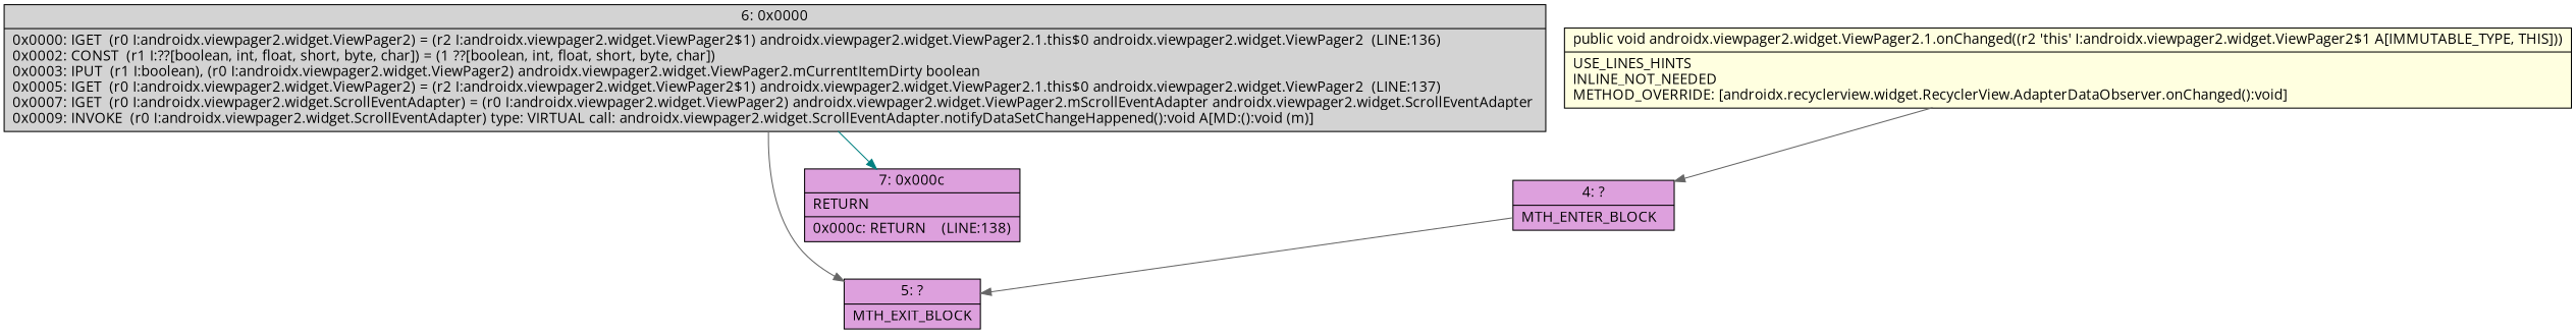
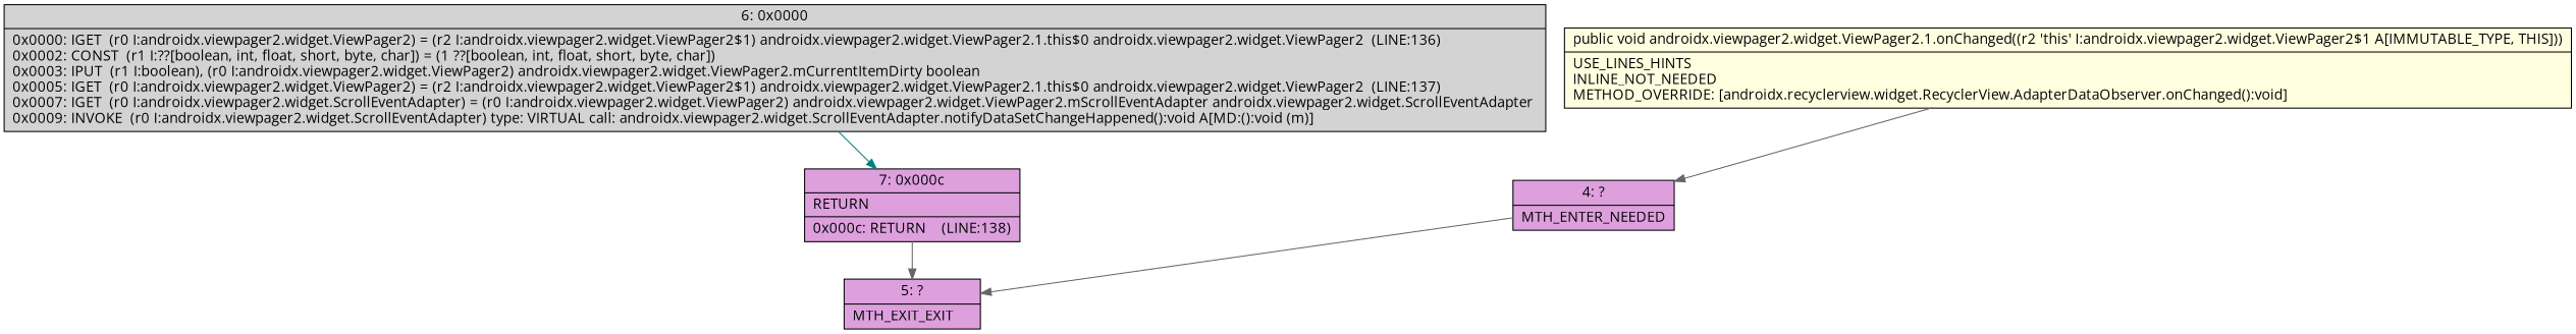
  digraph {
    fontname="Open Sans"
    node [fillcolor=plum fontname="Open Sans" shape=record style=filled]
    edge [color=gray40 fontname="Open Sans"]
-   n1 [label="{4\:\ ?|MTH_ENTER_BLOCK\l}"]
-   n2 [label="{5\:\ ?|MTH_EXIT_BLOCK\l}"]
+   n1 [label="{4\:\ ?|MTH_ENTER_NEEDED\l}"]
+   n2 [label="{5\:\ ?|MTH_EXIT_EXIT\l}"]
    n3 [fillcolor=lightgrey label="{6\:\ 0x0000|0x0000: IGET  (r0 I:androidx.viewpager2.widget.ViewPager2) = (r2 I:androidx.viewpager2.widget.ViewPager2$1) androidx.viewpager2.widget.ViewPager2.1.this$0 androidx.viewpager2.widget.ViewPager2  (LINE:136)\l0x0002: CONST  (r1 I:??[boolean, int, float, short, byte, char]) = (1 ??[boolean, int, float, short, byte, char]) \l0x0003: IPUT  (r1 I:boolean), (r0 I:androidx.viewpager2.widget.ViewPager2) androidx.viewpager2.widget.ViewPager2.mCurrentItemDirty boolean \l0x0005: IGET  (r0 I:androidx.viewpager2.widget.ViewPager2) = (r2 I:androidx.viewpager2.widget.ViewPager2$1) androidx.viewpager2.widget.ViewPager2.1.this$0 androidx.viewpager2.widget.ViewPager2  (LINE:137)\l0x0007: IGET  (r0 I:androidx.viewpager2.widget.ScrollEventAdapter) = (r0 I:androidx.viewpager2.widget.ViewPager2) androidx.viewpager2.widget.ViewPager2.mScrollEventAdapter androidx.viewpager2.widget.ScrollEventAdapter \l0x0009: INVOKE  (r0 I:androidx.viewpager2.widget.ScrollEventAdapter) type: VIRTUAL call: androidx.viewpager2.widget.ScrollEventAdapter.notifyDataSetChangeHappened():void A[MD:():void (m)]\l}"]
    n4 [label="{7\:\ 0x000c|RETURN\l|0x000c: RETURN    (LINE:138)\l}"]
    n5 [fillcolor=lightyellow label="{public void androidx.viewpager2.widget.ViewPager2.1.onChanged((r2 'this' I:androidx.viewpager2.widget.ViewPager2$1 A[IMMUTABLE_TYPE, THIS]))  | USE_LINES_HINTS\lINLINE_NOT_NEEDED\lMETHOD_OVERRIDE: [androidx.recyclerview.widget.RecyclerView.AdapterDataObserver.onChanged():void]\l}"]
    n1 -> n2
    n3 -> n4 [color=teal]
-   n3 -> n2
+   n4 -> n2
    n5 -> n1
  }
